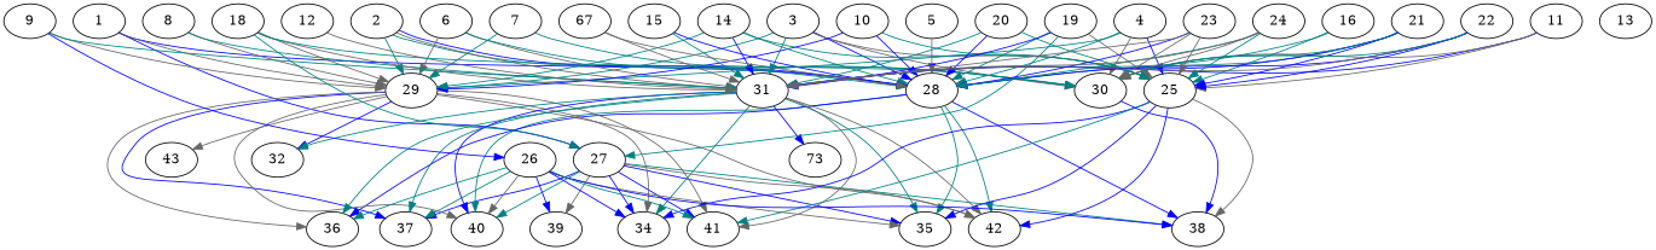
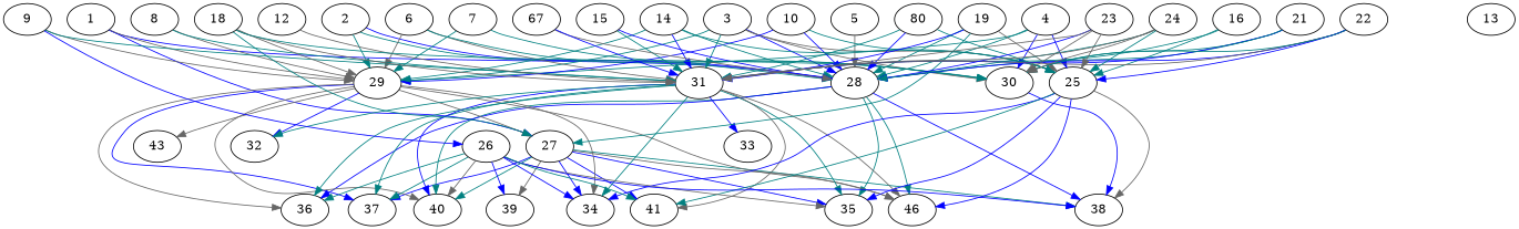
  digraph {
    fontname="DejaVu Serif"
    node [alpha=0.10 fontname="DejaVu Serif"]
    edge [color=teal fontname="DejaVu Serif"]
    1 [alpha=0.13 expect_size=1273060180761772032000]
    27 [expect_size=5969699152085385216]
    28 [alpha=0.15 expect_size=13545158621376398]
    29 [alpha=0.11 expect_size=936586647844737152]
    34 [alpha=0.14 expect_size=25095914726389112]
    35 [alpha=0.02 expect_size=721613998893429686272]
    38 [alpha=0.08 expect_size=15962985329909039104]
    41 [alpha=0.16 expect_size=15716932116719599616]
-   42 [alpha=0.14 expect_size=2081605512784248832]
+   42 [alpha=0.14 expect_size=2081605512784248832 label=46]
    37 [alpha=0.18 expect_size=1622536724807621279744]
    39 [alpha=0.02 expect_size=223896319057879840]
    40 [alpha=0.04 expect_size=399126582261761179648]
    36 [alpha=0.11 expect_size=2010094343250430132224]
    32 [alpha=0.12 expect_size=2134573139867016704]
    43 [alpha=0.14 expect_size=1155445638649738166272]
    2 [alpha=0.09 expect_size=11248987778474740]
    31 [alpha=0.08 expect_size=83602006568075264000]
-   33 [alpha=0.07 expect_size=783733711269011652608 label=73]
+   33 [alpha=0.07 expect_size=783733711269011652608]
    3 [expect_size=282257067170351]
    25 [alpha=0.00 expect_size=1107267961017983827968]
    30 [alpha=0.02 expect_size=130540813907836]
    4 [alpha=0.06 expect_size=663237448909717504000]
    5 [alpha=0.04 expect_size=10701305961144456]
    6 [alpha=0.13 expect_size=445971302586203]
    7 [alpha=0.15 expect_size=429740550849138496]
    8 [alpha=0.18 expect_size=62608576485768120]
    9 [alpha=0.18 expect_size=23756095019638849536]
    26 [alpha=0.14 expect_size=808609391237974144]
    10 [alpha=0.17 expect_size=1498253500507716845568]
-   11 [alpha=0.11 expect_size=678443869219333120]
    12 [alpha=0.02 expect_size=708850810579703808]
    13 [alpha=0.02 expect_size=32147061659329624]
    14 [expect_size=9330128087961488]
    15 [alpha=0.13 expect_size=466578417454241808384]
    16 [alpha=0.13 expect_size=19385842801633356]
    n36 [alpha=0.09 expect_size=530773811391927156736 label=67]
    18 [alpha=0.03 expect_size=57682942512351674368]
    19 [expect_size=681954256034463744]
-   20 [expect_size=248649542691597582336]
+   20 [expect_size=248649542691597582336 label=80]
    21 [alpha=0.08 expect_size=8264527618845583]
    22 [expect_size=1888366058540047007744]
    23 [alpha=0.11 expect_size=264660470305861]
    24 [alpha=0.14 expect_size=63833524727890752]
    1 -> 27 [color=blue]
    1 -> 28 [color=blue]
    1 -> 29 [color=gray40]
    27 -> 34 [color=blue]
    27 -> 35 [color=blue]
    27 -> 38
    27 -> 41 [color=blue]
    27 -> 42 [color=gray40]
    27 -> 37 [color=blue]
    27 -> 39 [color=gray40]
    27 -> 40
    28 -> 35
    28 -> 38 [color=blue]
    28 -> 42
    28 -> 40
    28 -> 36 [color=blue]
    29 -> 34 [color=gray40]
-   29 -> 41 [color=gray40]
+   29 -> 27 [color=gray40]
    29 -> 42 [color=gray40]
    29 -> 37 [color=blue]
    29 -> 40 [color=gray40]
    29 -> 36 [color=gray40]
    29 -> 32 [color=blue]
    29 -> 43 [color=gray40]
    2 -> 28
    2 -> 28 [color=blue]
    2 -> 29
-   2 -> 31 [color=gray40]
    31 -> 34
    31 -> 35
    31 -> 41 [color=gray40]
    31 -> 42 [color=gray40]
    31 -> 37
    31 -> 40 [color=blue]
    31 -> 36
    31 -> 32
    31 -> 33 [color=blue]
    3 -> 28 [color=blue]
    3 -> 29
    3 -> 31
    3 -> 25 [color=gray40]
    3 -> 30 [color=gray40]
    25 -> 34 [color=blue]
    25 -> 35 [color=blue]
    25 -> 38 [color=gray40]
    25 -> 41
    25 -> 42 [color=blue]
    30 -> 38 [color=blue]
    4 -> 28
    4 -> 29
    4 -> 25 [color=blue]
-   4 -> 30 [color=gray40]
+   4 -> 30 [color=blue]
    5 -> 28 [color=gray40]
    6 -> 29 [color=gray40]
    6 -> 31 [color=gray40]
    6 -> 30
    7 -> 29
    7 -> 30
    8 -> 29 [color=gray40]
    8 -> 31
    9 -> 29 [color=gray40]
    9 -> 31
    9 -> 26 [color=blue]
    26 -> 34 [color=blue]
    26 -> 35 [color=gray40]
    26 -> 38 [color=blue]
    26 -> 41
    26 -> 37
    26 -> 39 [color=blue]
    26 -> 40 [color=gray40]
    26 -> 36
    10 -> 28 [color=blue]
    10 -> 29 [color=blue]
    10 -> 25
-   11 -> 31 [color=blue]
-   11 -> 25 [color=gray40]
-   11 -> 30 [color=gray40]
    12 -> 31 [color=gray40]
    14 -> 28
    14 -> 29
    14 -> 31 [color=blue]
    14 -> 25
    15 -> 28 [color=blue]
    15 -> 31
    16 -> 31
    16 -> 25
    n36 -> 28 [color=gray40]
-   n36 -> 31 [color=gray40]
+   n36 -> 31 [color=blue]
    18 -> 27
    18 -> 29 [color=gray40]
    18 -> 31 [color=gray40]
    18 -> 30
    19 -> 27
    19 -> 28
    19 -> 31 [color=blue]
    19 -> 25 [color=gray40]
    20 -> 28 [color=blue]
    20 -> 31
    20 -> 25
    21 -> 28
    21 -> 31 [color=blue]
-   21 -> 25 [color=blue]
    21 -> 30
    22 -> 28 [color=blue]
    22 -> 31 [color=gray40]
    22 -> 25 [color=blue]
    22 -> 30
    23 -> 28 [color=blue]
    23 -> 31 [color=gray40]
    23 -> 25 [color=gray40]
    23 -> 30 [color=gray40]
    24 -> 28
    24 -> 31 [color=gray40]
    24 -> 25
    24 -> 30 [color=gray40]
  }
